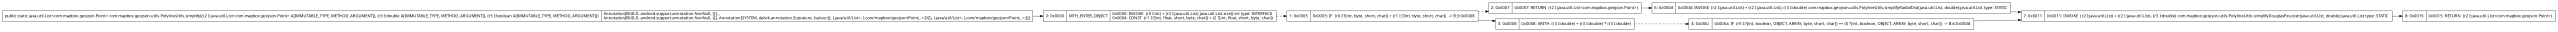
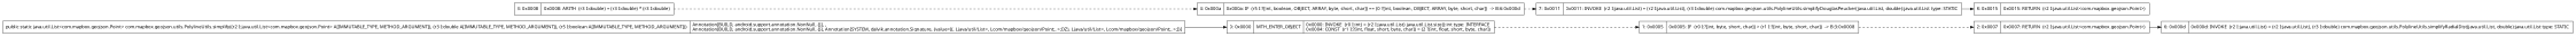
  digraph {
    fontname="Noto Sans"
    rankdir=LR
    node [fontname="Noto Sans" shape=record]
    edge [fontname="Noto Sans"]
    n1 [label="{0\:\ 0x0000|MTH_ENTER_OBJECT\l|0x0000: INVOKE  (r0 I:int) = (r2 I:java.util.List) java.util.List.size():int type: INTERFACE \l0x0004: CONST  (r1 I:?[int, float, short, byte, char]) = (2 ?[int, float, short, byte, char]) \l}"]
    n2 [label="{1\:\ 0x0005|0x0005: IF  (r0 I:?[int, byte, short, char]) \> (r1 I:?[int, byte, short, char])  \-\> B:3:0x0008 \l}"]
    n3 [label="{2\:\ 0x0007|0x0007: RETURN  (r2 I:java.util.List\<com.mapbox.geojson.Point\>) \l}"]
    n4 [label="{3\:\ 0x0008|0x0008: ARITH  (r3 I:double) = (r3 I:double) * (r3 I:double) \l}"]
    n5 [label="{6\:\ 0x000d|0x000d: INVOKE  (r2 I:java.util.List) = (r2 I:java.util.List), (r3 I:double) com.mapbox.geojson.utils.PolylineUtils.simplifyRadialDist(java.util.List, double):java.util.List type: STATIC \l}"]
    n6 [label="{4\:\ 0x000a|0x000a: IF  (r5 I:?[int, boolean, OBJECT, ARRAY, byte, short, char]) == (0 ?[int, boolean, OBJECT, ARRAY, byte, short, char])  \-\> B:6:0x000d \l}"]
    n7 [label="{7\:\ 0x0011|0x0011: INVOKE  (r2 I:java.util.List) = (r2 I:java.util.List), (r3 I:double) com.mapbox.geojson.utils.PolylineUtils.simplifyDouglasPeucker(java.util.List, double):java.util.List type: STATIC \l}"]
    n8 [label="{8\:\ 0x0015|0x0015: RETURN  (r2 I:java.util.List\<com.mapbox.geojson.Point\>) \l}"]
    n9 [label="{public static java.util.List\<com.mapbox.geojson.Point\> com.mapbox.geojson.utils.PolylineUtils.simplify((r2 I:java.util.List\<com.mapbox.geojson.Point\> A[IMMUTABLE_TYPE, METHOD_ARGUMENT]), (r3 I:double A[IMMUTABLE_TYPE, METHOD_ARGUMENT]), (r5 I:boolean A[IMMUTABLE_TYPE, METHOD_ARGUMENT]))  | Annotation[BUILD, android.support.annotation.NonNull, \{\}], , \lAnnotation[BUILD, android.support.annotation.NonNull, \{\}], Annotation[SYSTEM, dalvik.annotation.Signature, \{value=[(, Ljava\/util\/List\<, Lcom\/mapbox\/geojson\/Point;, \>;DZ), Ljava\/util\/List\<, Lcom\/mapbox\/geojson\/Point;, \>;]\}]\l}"]
    n1 -> n2 [style=dashed]
    n2 -> n3 [style=dashed]
-   n2 -> n4
    n3 -> n5
    n4 -> n6 [style=dashed]
-   n5 -> n7
-   n6 -> n7 [style=solid]
+   n6 -> n7 [style=dashed]
    n7 -> n8
    n9 -> n1
  }
